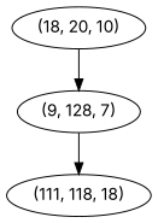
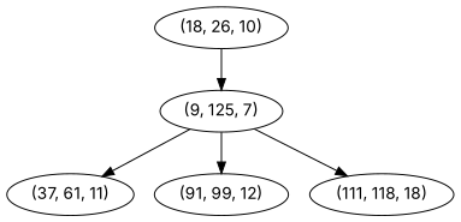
  digraph {
    fontname=Inter
    node [fontname=Inter]
    edge [fontname=Inter]
-   "(9, 128, 7)"
+   "(9, 128, 7)" [label="(9, 125, 7)"]
+   "(37, 61, 11)"
+   "(91, 99, 12)"
    n4 [label="(111, 118, 18)"]
-   "(18, 26, 10)" [label="(18, 20, 10)"]
+   "(18, 26, 10)"
+   "(9, 128, 7)" -> "(37, 61, 11)"
+   "(9, 128, 7)" -> "(91, 99, 12)"
    "(9, 128, 7)" -> n4
    "(18, 26, 10)" -> "(9, 128, 7)"
  }
